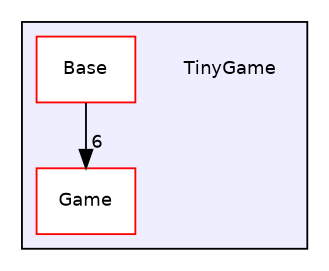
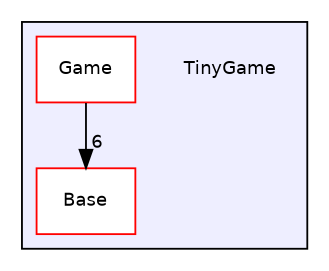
  digraph {
    compound=true
    node [fontname=Helvetica fontsize=10 shape=box color=red fillcolor=white style=filled]
    n1 [label=TinyGame shape=plaintext color="" fillcolor="" style=""]
    n2 [label=Base]
    n3 [label=Game]
    subgraph cluster_1 {
      bgcolor="#eeeeff"
      pencolor=black
      n1
      n2
      n3
    }
-   n2 -> n3 [headlabel=6 labeldistance=1.5 labelfontname=Helvetica labelfontsize=10]
+   n3 -> n2 [headlabel=6 labeldistance=1.5 labelfontname=Helvetica labelfontsize=10]
  }
